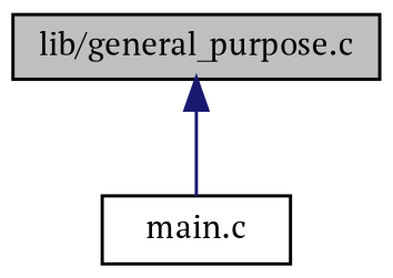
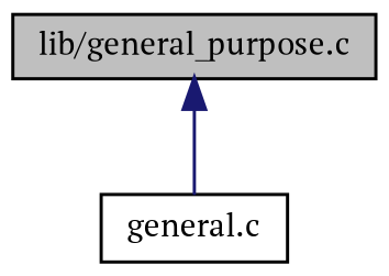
  digraph {
    fontname="PT Serif"
    node [color=black fontname="PT Serif" fontsize=10 shape=record style=filled]
    n1 [fillcolor=grey75 fontcolor=black height=0.2 label="lib/general_purpose.c" width=0.4]
-   n2 [fillcolor=white height=0.2 label="main.c" width=0.4]
+   n2 [fillcolor=white height=0.2 label="general.c" width=0.4]
    n1 -> n2 [color=midnightblue dir=back fontname="PT Serif" fontsize=10 labelfontname=Helvetica labelfontsize=10 style=solid]
  }
